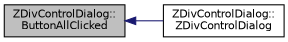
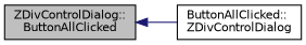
  digraph {
    rankdir=LR
    node [color=black fontname=Helvetica fontsize=10 shape=record style=filled]
    n1 [fillcolor=grey75 fontcolor=black height=0.2 label="ZDivControlDialog::\lButtonAllClicked" width=0.4]
-   n2 [fillcolor=white height=0.2 label="ZDivControlDialog::\lZDivControlDialog" width=0.4]
+   n2 [fillcolor=white height=0.2 label="ButtonAllClicked::\lZDivControlDialog" width=0.4]
    n1 -> n2 [color=midnightblue dir=back fontname=Helvetica fontsize=10 labelfontname=Helvetica labelfontsize=10 style=solid]
  }
